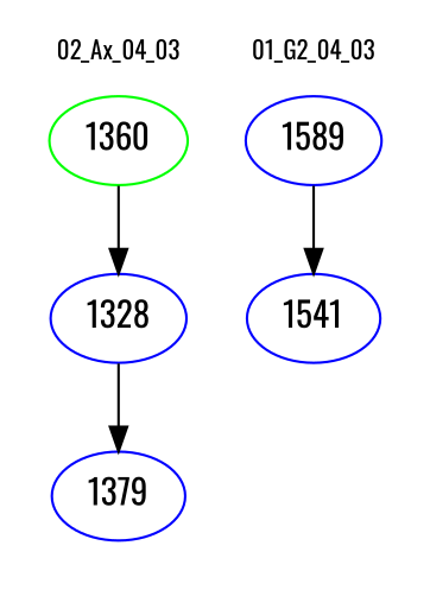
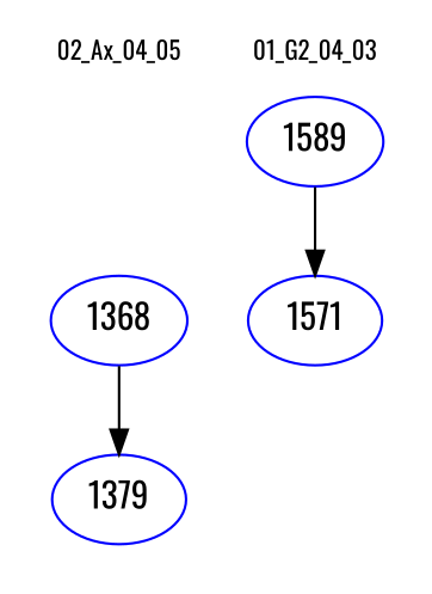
  digraph {
    fontname=Oswald
    node [color=blue fontname=Oswald]
    edge [color=black fontname=Oswald]
-   n1 [color=green label=1360]
-   n2 [label=1328]
+   n2 [label=1368]
    n3 [label=1379]
    n4 [label=1589]
-   n5 [label=1541]
+   n5 [label=1571]
    subgraph cluster_1 {
      color=white
      fontsize=10
-     label="02_Ax_04_03"
-     n1
+     label="02_Ax_04_05"
      n2
      n3
    }
    subgraph cluster_2 {
      color=white
      fontsize=10
      label="01_G2_04_03"
      n4
      n5
    }
-   n1 -> n2
    n2 -> n3
    n4 -> n5
  }
